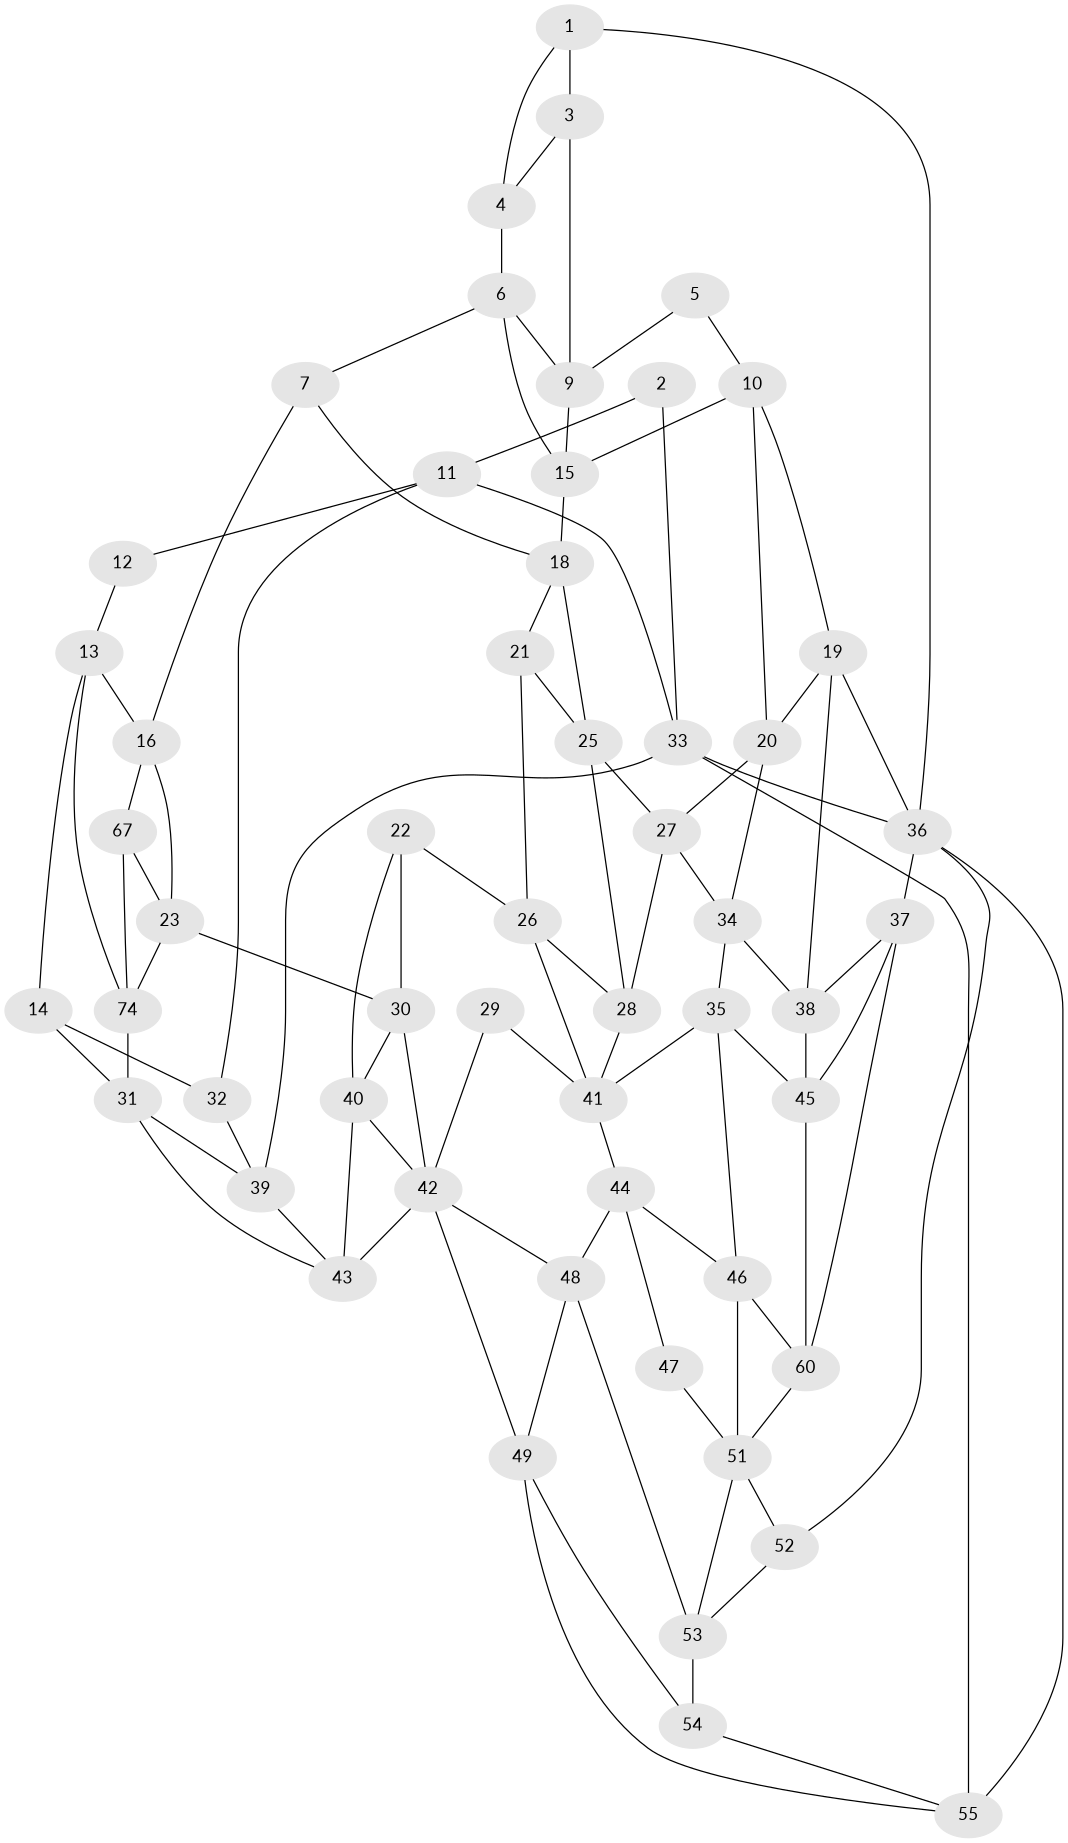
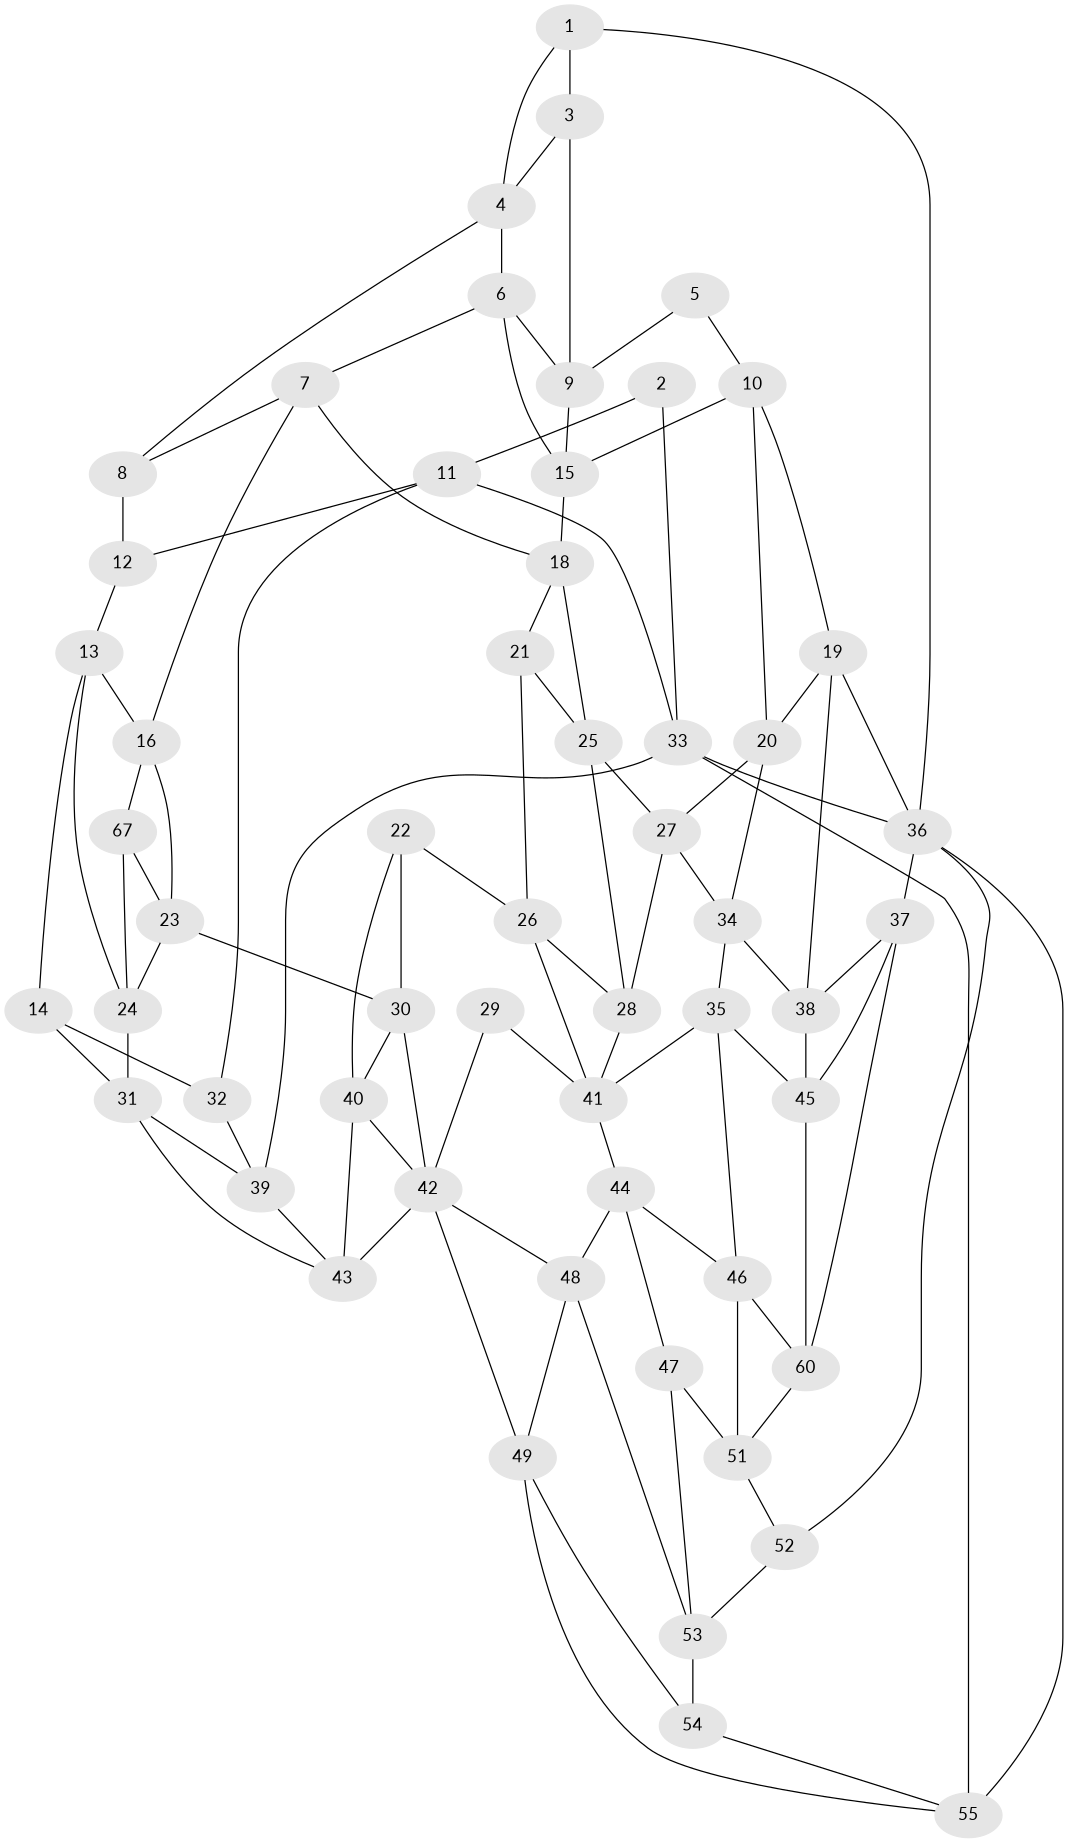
  graph {
    fontname=Lato
    node [color=gray90 fontname=Lato style=filled]
    edge [fontname=Lato weight=1.0]
    1
    3
    4
    36
    9
    6
+   8
    55
    37
    52
    2
    11
    33
    12
    32
    39
    15
    7
    5
    10
    19
    20
    16
    18
    n25 [label=67]
    23
    21
    25
    13
    38
    27
    34
    14
-   24 [label=74]
+   24
    31
    43
    30
    26
    28
    45
    35
    41
    22
    40
    29
    42
    44
    48
    49
    46
    n51 [label=60]
    51
    53
    47
    54
    1 -- 3
    1 -- 4
    1 -- 36
    3 -- 4
    3 -- 9
    4 -- 6
+   4 -- 8
    36 -- 55
    36 -- 37
    36 -- 52
    9 -- 15
    6 -- 9
    6 -- 15
    6 -- 7
+   8 -- 12 [weight=2.0]
    37 -- 38
    37 -- 45
    37 -- n51
    52 -- 53
    2 -- 11
    2 -- 33
    11 -- 33
    11 -- 12
    11 -- 32
    33 -- 36
    33 -- 55 [weight=2.0]
    33 -- 39
    12 -- 13
    32 -- 39 [weight=2.0]
    39 -- 43 [weight=2.0]
    15 -- 18
+   7 -- 8
    7 -- 16
    7 -- 18
    5 -- 9
    5 -- 10
    10 -- 15
    10 -- 19
    10 -- 20
    19 -- 36
    19 -- 20
    19 -- 38
    20 -- 27
    20 -- 34
    16 -- n25
    16 -- 23
    18 -- 21
    18 -- 25
    n25 -- 23
    n25 -- 24
    23 -- 24
    23 -- 30
    21 -- 25
    21 -- 26
    25 -- 27
    25 -- 28
    13 -- 16
    13 -- 14
    13 -- 24
    38 -- 45
    27 -- 34
    27 -- 28
    34 -- 38
    34 -- 35
    14 -- 32
    14 -- 31
    24 -- 31
    31 -- 39
    31 -- 43
    30 -- 40
    30 -- 42
    26 -- 28
    26 -- 41
    28 -- 41
    45 -- n51
    35 -- 45
    35 -- 41
    35 -- 46
    41 -- 44
    22 -- 30
    22 -- 26
    22 -- 40
    40 -- 43 [weight=2.0]
    40 -- 42
    29 -- 41 [weight=2.0]
    29 -- 42
    42 -- 43
    42 -- 48
    42 -- 49
    44 -- 48
    44 -- 46
    44 -- 47
    48 -- 49
    48 -- 53
    49 -- 55
    49 -- 54
    46 -- n51
    46 -- 51
    n51 -- 51
    51 -- 52
    53 -- 54
    47 -- 51
-   51 -- 53
+   47 -- 53
    54 -- 55
  }
